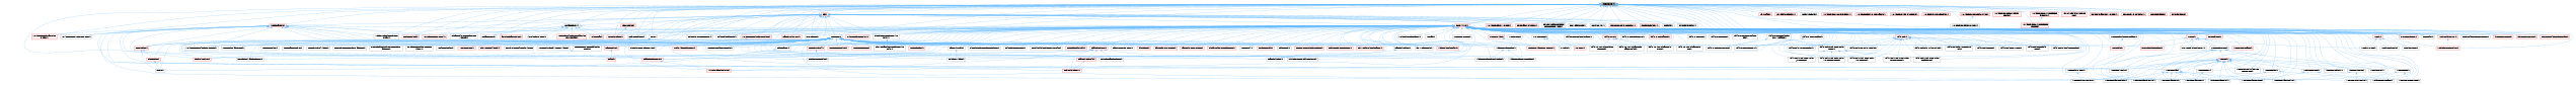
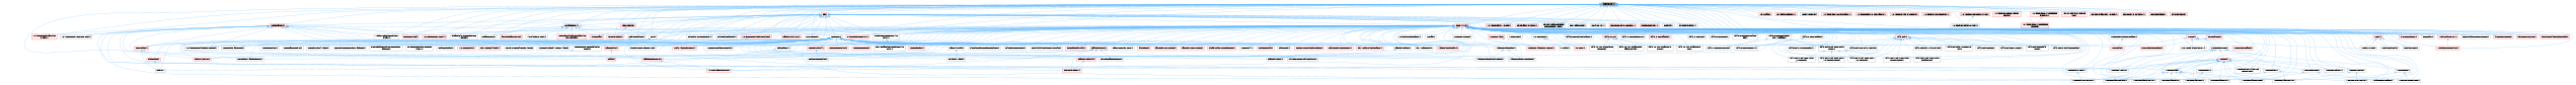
  digraph {
    node [color=grey40 fillcolor=white fontname=Helvetica fontsize=10 shape=box style=filled]
    edge [color=steelblue1 dir=back fontname=Helvetica fontsize=10 labelfontname=Helvetica labelfontsize=10 style=solid]
    n1 [color=gray40 fillcolor=grey60 fontcolor=black height=0.2 label="SparseArray.h" width=0.4]
    n2 [height=0.2 label="AssetData.h" width=0.4]
    n3 [color=red fillcolor="#FFF0F0" height=0.2 label="FindInBlueprints.h" width=0.4]
    n4 [height=0.2 label="BlueprintConnectionDrawing\lPolicy.h" width=0.4]
    n5 [height=0.2 label="ConfigCacheIni.h" width=0.4]
    n6 [height=0.2 label="ConfigContext.h" width=0.4]
    n7 [height=0.2 label="Core.h" width=0.4]
    n8 [color=red fillcolor="#FFF0F0" height=0.2 label="CoreSharedPCH.h" width=0.4]
    n9 [height=0.2 label="IPlatformFileManagedStorage\lWrapper.h" width=0.4]
    n10 [color=red fillcolor="#FFF0F0" height=0.2 label="CoreMinimal.h" width=0.4]
    n11 [color=red fillcolor="#FFF0F0" height=0.2 label="CoreRedirects.h" width=0.4]
    n12 [height=0.2 label="DestructibleHLODComponent.h" width=0.4]
    n13 [color=red fillcolor="#FFF0F0" height=0.2 label="K2Node_BaseAsyncTask.h" width=0.4]
    n14 [color=red fillcolor="#FFF0F0" height=0.2 label="LineSetComponent.h" width=0.4]
    n15 [color=red fillcolor="#FFF0F0" height=0.2 label="MeshAttributeArray.h" width=0.4]
    n16 [color=red fillcolor="#FFF0F0" height=0.2 label="MeshElementContainer.h" width=0.4]
    n17 [color=red fillcolor="#FFF0F0" height=0.2 label="MovieSceneEvaluationTemplate.h" width=0.4]
    n18 [height=0.2 label="MovieSceneCompiledDataManager.h" width=0.4]
    n19 [color=red fillcolor="#FFF0F0" height=0.2 label="PackageReload.h" width=0.4]
    n20 [color=red fillcolor="#FFF0F0" height=0.2 label="PointSetComponent.h" width=0.4]
    n21 [height=0.2 label="RedirectCollector.h" width=0.4]
    n22 [height=0.2 label="SBlueprintNamespaceEntry.h" width=0.4]
    n23 [height=0.2 label="SFilterableObjectList.h" width=0.4]
    n24 [color=red fillcolor="#FFF0F0" height=0.2 label="SGraphActionMenu.h" width=0.4]
    n25 [height=0.2 label="SKeySelector.h" width=0.4]
    n26 [color=red fillcolor="#FFF0F0" height=0.2 label="SKismetDebugTreeView.h" width=0.4]
    n27 [color=red fillcolor="#FFF0F0" height=0.2 label="SNameComboBox.h" width=0.4]
    n28 [height=0.2 label="SSCSEditor.h" width=0.4]
    n29 [color=red fillcolor="#FFF0F0" height=0.2 label="SequencerClipboardReconciler.h" width=0.4]
    n30 [color=red fillcolor="#FFF0F0" height=0.2 label="CsvProfiler.h" width=0.4]
    n31 [color=red fillcolor="#FFF0F0" height=0.2 label="CurveEditorSelection.h" width=0.4]
    n32 [height=0.2 label="LoadTimeTracker.h" width=0.4]
    n33 [color=red fillcolor="#FFF0F0" height=0.2 label="MovieSceneComponentRegistry.h" width=0.4]
    n34 [color=red fillcolor="#FFF0F0" height=0.2 label="MovieSceneEntityGrouping\lSystem.h" width=0.4]
    n35 [color=red fillcolor="#FFF0F0" height=0.2 label="MovieSceneEntityManager.h" width=0.4]
    n36 [color=red fillcolor="#FFF0F0" height=0.2 label="MovieSceneEntitySystemGraphs.h" width=0.4]
    n37 [color=red fillcolor="#FFF0F0" height=0.2 label="MovieSceneInitialValueCache.h" width=0.4]
    n38 [color=red fillcolor="#FFF0F0" height=0.2 label="MovieSceneInstanceRegistry.h" width=0.4]
    n39 [color=red fillcolor="#FFF0F0" height=0.2 label="MovieSceneInterrogationLinker.h" width=0.4]
    n40 [height=0.2 label="MovieScenePredictionSystem.h" width=0.4]
    n41 [color=red fillcolor="#FFF0F0" height=0.2 label="MovieSceneOverlappingEntity\lTracker.h" width=0.4]
    n42 [color=red fillcolor="#FFF0F0" height=0.2 label="MovieScenePreAnimatedState\lExtension.h" width=0.4]
    n43 [color=red fillcolor="#FFF0F0" height=0.2 label="MovieScenePreAnimatedState\lStorage.h" width=0.4]
    n44 [height=0.2 label="MovieSceneTrackInstanceSystem.h" width=0.4]
    n45 [color=red fillcolor="#FFF0F0" height=0.2 label="NetworkPredictionInstance\lMap.h" width=0.4]
    n46 [color=red fillcolor="#FFF0F0" height=0.2 label="RayTracingGeometryManager.h" width=0.4]
    n47 [color=red fillcolor="#FFF0F0" height=0.2 label="RenderGraphValidation.h" width=0.4]
    n48 [color=red fillcolor="#FFF0F0" height=0.2 label="ResourceSize.h" width=0.4]
    n49 [height=0.2 label="SBlueprintEditorSelected\lDebugObjectWidget.h" width=0.4]
    n50 [height=0.2 label="SCurveEditorTree.h" width=0.4]
    n51 [height=0.2 label="SOutlinerView.h" width=0.4]
    n52 [color=red fillcolor="#FFF0F0" height=0.2 label="SequencerAddKeyOperation.h" width=0.4]
    n53 [color=red fillcolor="#FFF0F0" height=0.2 label="SequencerKeyCollection.h" width=0.4]
    n54 [color=red fillcolor="#FFF0F0" height=0.2 label="Set.h" width=0.4]
    n55 [color=red fillcolor="#FFF0F0" height=0.2 label="ShaderCodeLibrary.h" width=0.4]
    n56 [height=0.2 label="StatsFile.h" width=0.4]
    n57 [height=0.2 label="StringTableRegistry.h" width=0.4]
    n58 [color=red fillcolor="#FFF0F0" height=0.2 label="UObjectGlobals.h" width=0.4]
    n59 [height=0.2 label="WeightAndEasingEvaluator\lSystem.h" width=0.4]
    n60 [color=red fillcolor="#FFF0F0" height=0.2 label="SparseDelegate.h" width=0.4]
    n61 [color=red fillcolor="#FFF0F0" height=0.2 label="StringTableCore.h" width=0.4]
    n62 [color=red fillcolor="#FFF0F0" height=0.2 label="ActorDescContainer.h" width=0.4]
    n63 [color=red fillcolor="#FFF0F0" height=0.2 label="AnimationGraphSchema.h" width=0.4]
    n64 [height=0.2 label="AnimationStateMachineSchema.h" width=0.4]
    n65 [height=0.2 label="AssetDataTagMapSerialization\lDetails.h" width=0.4]
    n66 [height=0.2 label="AssetDataToken.h" width=0.4]
    n67 [color=red fillcolor="#FFF0F0" height=0.2 label="AssetDragDropOp.h" width=0.4]
    n68 [height=0.2 label="AssetReferenceFixer.h" width=0.4]
    n69 [height=0.2 label="AssetRegistryGenerator.h" width=0.4]
    n70 [color=red fillcolor="#FFF0F0" height=0.2 label="AssetSelection.h" width=0.4]
    n71 [height=0.2 label="AssetSourceFilenameCache.h" width=0.4]
    n72 [color=red fillcolor="#FFF0F0" height=0.2 label="AssetThumbnail.h" width=0.4]
    n73 [height=0.2 label="SDeleteAssetsDialog.h" width=0.4]
    n74 [height=0.2 label="AssetThumbnailWidget.h" width=0.4]
    n75 [color=red fillcolor="#FFF0F0" height=0.2 label="AudioWidgetSubsystem.h" width=0.4]
    n76 [height=0.2 label="BlueprintActionDatabaseRegistrar.h" width=0.4]
    n77 [height=0.2 label="BlueprintAssetNodeSpawner.h" width=0.4]
    n78 [height=0.2 label="CollectionDragDropOp.h" width=0.4]
    n79 [height=0.2 label="CompileAllBlueprintsCommandlet.h" width=0.4]
    n80 [color=red fillcolor="#FFF0F0" height=0.2 label="DataTableEditorUtils.h" width=0.4]
    n81 [color=red fillcolor="#FFF0F0" height=0.2 label="EdGraphSchema.h" width=0.4]
    n82 [color=red fillcolor="#FFF0F0" height=0.2 label="EngineSharedPCH.h" width=0.4]
    n83 [color=red fillcolor="#FFF0F0" height=0.2 label="EdGraphSchema_K2.h" width=0.4]
    n84 [height=0.2 label="SoundCueGraphSchema.h" width=0.4]
    n85 [height=0.2 label="SoundSubmixGraphSchema.h" width=0.4]
    n86 [color=red fillcolor="#FFF0F0" height=0.2 label="Editor.h" width=0.4]
    n87 [height=0.2 label="EditorAnimUtils.h" width=0.4]
    n88 [height=0.2 label="SSkeletonWidget.h" width=0.4]
    n89 [height=0.2 label="EditorAssetSubsystem.h" width=0.4]
    n90 [color=red fillcolor="#FFF0F0" height=0.2 label="EditorEngine.h" width=0.4]
    n91 [height=0.2 label="ExternalAssetDependencyGatherer.h" width=0.4]
    n92 [height=0.2 label="ExternalObjectAndActorDependency\lGatherer.h" width=0.4]
    n93 [color=red fillcolor="#FFF0F0" height=0.2 label="ExternalPackageHelper.h" width=0.4]
    n94 [color=red fillcolor="#FFF0F0" height=0.2 label="FileHelpers.h" width=0.4]
    n95 [color=red fillcolor="#FFF0F0" height=0.2 label="GameplayCueManager.h" width=0.4]
    n96 [color=red fillcolor="#FFF0F0" height=0.2 label="GameplayTagsManager.h" width=0.4]
    n97 [color=red fillcolor="#FFF0F0" height=0.2 label="IPlatformFileManagedStorage.h" width=0.4]
    n98 [height=0.2 label="IAssetFamily.h" width=0.4]
    n99 [color=red fillcolor="#FFF0F0" height=0.2 label="LandscapeUtils.h" width=0.4]
    n100 [height=0.2 label="LevelSequenceShotMetaData\lLibrary.h" width=0.4]
    n101 [height=0.2 label="MediaTrackEditor.h" width=0.4]
-   n102 [color=red fillcolor="#FFF0F0" height=0.2 label="NoExportTypes.h" width=0.4]
+   n102 [color=red fillcolor="#FFF0F0" height=0.2 label="MoveToLocation.h" width=0.4]
    n103 [height=0.2 label="ObjectLibrary.h" width=0.4]
    n104 [height=0.2 label="ObjectTools.h" width=0.4]
    n105 [color=red fillcolor="#FFF0F0" height=0.2 label="PropertyCustomizationHelpers.h" width=0.4]
    n106 [color=red fillcolor="#FFF0F0" height=0.2 label="ReimportFbxSceneFactory.h" width=0.4]
    n107 [color=red fillcolor="#FFF0F0" height=0.2 label="RigVMEditorBlueprintLibrary.h" width=0.4]
    n108 [height=0.2 label="RigVMEditorTools.h" width=0.4]
    n109 [color=red fillcolor="#FFF0F0" height=0.2 label="RigVMTreeToolkitTask.h" width=0.4]
    n110 [height=0.2 label="SGraphPinClass.h" width=0.4]
    n111 [height=0.2 label="SGraphPinObject.h" width=0.4]
    n112 [height=0.2 label="SoundWaveLoadingBehavior.cpp" width=0.4]
    n113 [height=0.2 label="VPAssetThumbnailWrapperWidget.h" width=0.4]
    n114 [color=red fillcolor="#FFF0F0" height=0.2 label="WidgetBlueprintEditor.h" width=0.4]
    n115 [height=0.2 label="WidgetTemplateBlueprintClass.h" width=0.4]
    n116 [height=0.2 label="WidgetTemplateClass.h" width=0.4]
    n117 [height=0.2 label="WidgetTemplateImageClass.h" width=0.4]
    n118 [height=0.2 label="RigVMEdGraphConnectionDrawing\lPolicy.h" width=0.4]
    n119 [color=red fillcolor="#FFF0F0" height=0.2 label="EdGraphNodeUtils.h" width=0.4]
    n120 [color=red fillcolor="#FFF0F0" height=0.2 label="GenericPlatformDriver.h" width=0.4]
    n121 [color=red fillcolor="#FFF0F0" height=0.2 label="InternationalizationConditioning\lCommandlet.h" width=0.4]
    n122 [height=0.2 label="VirtualizationSystem.h" width=0.4]
    n123 [color=red fillcolor="#FFF0F0" height=0.2 label="VoiceConfig.h" width=0.4]
    n124 [height=0.2 label="Engine.h" width=0.4]
    n125 [color=red fillcolor="#FFF0F0" height=0.2 label="CoreUObject.h" width=0.4]
    n126 [color=red fillcolor="#FFF0F0" height=0.2 label="SlateBasics.h" width=0.4]
    n127 [height=0.2 label="AIAsyncTaskBlueprintProxy.h" width=0.4]
    n128 [height=0.2 label="AIBlueprintHelperLibrary.h" width=0.4]
    n129 [height=0.2 label="AIConfig.h" width=0.4]
    n130 [color=red fillcolor="#FFF0F0" height=0.2 label="AIController.h" width=0.4]
    n131 [color=red fillcolor="#FFF0F0" height=0.2 label="AIDataProvider.h" width=0.4]
    n132 [color=red fillcolor="#FFF0F0" height=0.2 label="AIDataProvider_QueryParams.h" width=0.4]
    n133 [height=0.2 label="AIHotSpotManager.h" width=0.4]
    n134 [height=0.2 label="AIModule.h" width=0.4]
    n135 [height=0.2 label="AIPerceptionComponent.h" width=0.4]
    n136 [height=0.2 label="AIPerceptionListenerInterface.h" width=0.4]
    n137 [height=0.2 label="AIPerceptionStimuliSource\lComponent.h" width=0.4]
    n138 [height=0.2 label="AIPerceptionSystem.h" width=0.4]
    n139 [height=0.2 label="AIPerceptionTypes.h" width=0.4]
    n140 [color=red fillcolor="#FFF0F0" height=0.2 label="AISense.h" width=0.4]
    n141 [height=0.2 label="AISenseConfig.h" width=0.4]
    n142 [height=0.2 label="AISenseConfig_Blueprint.h" width=0.4]
    n143 [height=0.2 label="AISenseConfig_Damage.h" width=0.4]
    n144 [height=0.2 label="AISenseConfig_Hearing.h" width=0.4]
    n145 [height=0.2 label="AISenseConfig_Prediction.h" width=0.4]
    n146 [height=0.2 label="AISenseConfig_Sight.h" width=0.4]
    n147 [height=0.2 label="AISenseConfig_Team.h" width=0.4]
    n148 [height=0.2 label="AISenseConfig_Touch.h" width=0.4]
    n149 [height=0.2 label="AISense_Blueprint.h" width=0.4]
    n150 [height=0.2 label="AISense_Damage.h" width=0.4]
    n151 [height=0.2 label="AISenseEvent_Damage.h" width=0.4]
    n152 [height=0.2 label="AISense_Hearing.h" width=0.4]
    n153 [height=0.2 label="AISenseEvent_Hearing.h" width=0.4]
    n154 [height=0.2 label="AISense_Prediction.h" width=0.4]
    n155 [height=0.2 label="AISense_Sight.h" width=0.4]
    n156 [height=0.2 label="AISightTargetInterface.h" width=0.4]
    n157 [height=0.2 label="AISense_Team.h" width=0.4]
-   n158 [height=0.2 label="AISense_Touch.h" width=0.4]
    n159 [height=0.2 label="AISenseEvent.h" width=0.4]
    n160 [color=red fillcolor="#FFF0F0" height=0.2 label="AIResourceInterface.h" width=0.4]
    n161 [height=0.2 label="AIResources.h" width=0.4]
    n162 [color=red fillcolor="#FFF0F0" height=0.2 label="AISystem.h" width=0.4]
    n163 [height=0.2 label="AISystemBase.h" width=0.4]
    n164 [color=red fillcolor="#FFF0F0" height=0.2 label="AITask.h" width=0.4]
    n165 [height=0.2 label="AITask_LockLogic.h" width=0.4]
    n166 [height=0.2 label="AITask_MoveTo.h" width=0.4]
    n167 [height=0.2 label="AITask_RunEQS.h" width=0.4]
    n168 [color=red fillcolor="#FFF0F0" height=0.2 label="AITypes.h" width=0.4]
    n169 [color=red fillcolor="#FFF0F0" height=0.2 label="AbilityAsync.h" width=0.4]
    n170 [height=0.2 label="AbilityAsync_WaitAttribute\lChanged.h" width=0.4]
    n171 [height=0.2 label="AbilityAsync_WaitGameplay\lEffectApplied.h" width=0.4]
    n172 [height=0.2 label="AbilityAsync_WaitGameplay\lEvent.h" width=0.4]
    n173 [height=0.2 label="AbilityAsync_WaitGameplay\lTag.h" width=0.4]
    n174 [height=0.2 label="AbilitySystemBlueprintLibrary.h" width=0.4]
    n175 [height=0.2 label="AbilitySystemComponent.h" width=0.4]
    n176 [height=0.2 label="AbilitySystemDebugHUD.h" width=0.4]
    n177 [color=red fillcolor="#FFF0F0" height=0.2 label="AbilitySystemGlobals.h" width=0.4]
    n178 [height=0.2 label="AbilitySystemInterface.h" width=0.4]
    n179 [height=0.2 label="AbilitySystemTestPawn.h" width=0.4]
    n180 [height=0.2 label="AbilitySystemLog.h" width=0.4]
    n181 [height=0.2 label="AbilitySystemReplication\lProxyInterface.h" width=0.4]
    n182 [height=0.2 label="AbilitySystemStats.h" width=0.4]
    n183 [height=0.2 label="AbilitySystemTestAttribute\lSet.h" width=0.4]
    n184 [color=red fillcolor="#FFF0F0" height=0.2 label="AbilityTask.h" width=0.4]
    n185 [height=0.2 label="AbilityTask_ApplyRootMotion\lConstantForce.h" width=0.4]
    n186 [height=0.2 label="AbilityTask_ApplyRootMotion\lJumpForce.h" width=0.4]
    n187 [height=0.2 label="AbilityTask_ApplyRootMotion\lMoveToActorForce.h" width=0.4]
    n188 [height=0.2 label="AbilityTask_ApplyRootMotion\lMoveToForce.h" width=0.4]
    n189 [height=0.2 label="AbilityTask_ApplyRootMotion\lRadialForce.h" width=0.4]
    n190 [height=0.2 label="AbilityTask_ApplyRootMotion\l_Base.h" width=0.4]
    n191 [height=0.2 label="AbilityTask_MoveToLocation.h" width=0.4]
    n192 [height=0.2 label="AbilityTask_NetworkSyncPoint.h" width=0.4]
    n193 [height=0.2 label="AbilityTask_PlayAnimAndWait.h" width=0.4]
    n194 [height=0.2 label="AbilityTask_PlayMontageAnd\lWait.h" width=0.4]
    n195 [height=0.2 label="AbilityTask_Repeat.h" width=0.4]
    n196 [height=0.2 label="AbilityTask_SpawnActor.h" width=0.4]
    n197 [height=0.2 label="AbilityTask_StartAbility\lState.h" width=0.4]
    n198 [height=0.2 label="AbilityTask_VisualizeTargeting.h" width=0.4]
    n1 -> n2
    n1 -> n3
    n1 -> n4
    n1 -> n5
    n1 -> n6
    n1 -> n7
    n1 -> n8
    n1 -> n9
    n1 -> n10
    n1 -> n11
    n1 -> n12
    n1 -> n13
    n1 -> n14
    n1 -> n15
    n1 -> n16
    n1 -> n17
    n1 -> n18
    n1 -> n19
    n1 -> n20
    n1 -> n21
    n1 -> n22
    n1 -> n23
    n1 -> n24
    n1 -> n25
    n1 -> n26
    n1 -> n27
    n1 -> n28
    n1 -> n29
    n1 -> n30
    n1 -> n31
    n1 -> n32
    n1 -> n33
    n1 -> n34
    n1 -> n35
    n1 -> n36
    n1 -> n37
    n1 -> n38
    n1 -> n39
    n1 -> n40
    n1 -> n41
    n1 -> n42
    n1 -> n43
    n1 -> n44
    n1 -> n45
    n1 -> n46
    n1 -> n47
    n1 -> n48
    n1 -> n49
    n1 -> n50
    n1 -> n51
    n1 -> n52
    n1 -> n53
    n1 -> n54
    n1 -> n55
    n1 -> n56
    n1 -> n57
    n1 -> n58
    n1 -> n59
    n1 -> n60
    n1 -> n61
    n2 -> n62
    n2 -> n63
    n2 -> n64
    n2 -> n65
    n2 -> n66
    n2 -> n67
    n2 -> n68
    n2 -> n69
    n2 -> n70
    n2 -> n71
    n2 -> n72
    n2 -> n73
    n2 -> n74
    n2 -> n75
    n2 -> n76
    n2 -> n77
    n2 -> n78
    n2 -> n79
    n2 -> n80
    n2 -> n81
    n2 -> n82
    n2 -> n83
    n2 -> n84
    n2 -> n85
    n2 -> n86
    n2 -> n87
    n2 -> n88
    n2 -> n89
    n2 -> n90
    n2 -> n91
    n2 -> n92
    n2 -> n93
    n2 -> n94
    n2 -> n95
    n2 -> n96
    n2 -> n97
    n2 -> n98
    n2 -> n99
    n2 -> n100
    n2 -> n101
    n2 -> n102
    n2 -> n103
    n2 -> n104
    n2 -> n105
    n2 -> n106
    n2 -> n107
    n2 -> n108
    n2 -> n109
    n2 -> n110
    n2 -> n111
    n2 -> n112
    n2 -> n113
    n2 -> n114
    n2 -> n115
    n2 -> n116
    n2 -> n117
    n4 -> n118
    n5 -> n6
    n5 -> n7
    n5 -> n8
    n5 -> n9
    n5 -> n119
    n5 -> n120
    n5 -> n121
    n5 -> n122
    n5 -> n123
    n7 -> n124
    n7 -> n125
    n7 -> n126
    n10 -> n3
    n10 -> n4
    n10 -> n7
    n10 -> n8
    n10 -> n11
    n10 -> n12
    n10 -> n13
    n10 -> n14
    n10 -> n15
    n10 -> n16
    n10 -> n17
    n10 -> n19
    n10 -> n20
    n10 -> n21
    n10 -> n22
    n10 -> n23
    n10 -> n24
    n10 -> n25
    n10 -> n26
    n10 -> n27
    n10 -> n28
    n10 -> n29
    n10 -> n62
    n10 -> n63
    n10 -> n64
    n10 -> n67
    n10 -> n70
    n10 -> n71
    n10 -> n72
    n10 -> n73
    n10 -> n75
    n10 -> n76
    n10 -> n77
    n10 -> n78
    n10 -> n79
    n10 -> n80
    n10 -> n81
    n10 -> n83
    n10 -> n84
    n10 -> n86
    n10 -> n87
    n10 -> n88
    n10 -> n89
    n10 -> n90
    n10 -> n94
    n10 -> n95
    n10 -> n96
    n10 -> n97
    n10 -> n98
    n10 -> n99
    n10 -> n103
    n10 -> n104
    n10 -> n105
    n10 -> n106
    n10 -> n107
    n10 -> n108
    n10 -> n110
    n10 -> n111
    n10 -> n114
    n10 -> n115
    n10 -> n116
    n10 -> n117
    n10 -> n119
    n10 -> n121
    n10 -> n123
    n10 -> n127
    n10 -> n128
    n10 -> n129
    n10 -> n130
    n10 -> n131
    n10 -> n132
    n10 -> n133
    n10 -> n134
    n10 -> n135
    n10 -> n136
    n10 -> n137
    n10 -> n138
    n10 -> n139
    n10 -> n140
    n10 -> n141
    n10 -> n142
    n10 -> n143
    n10 -> n144
    n10 -> n145
    n10 -> n146
    n10 -> n147
    n10 -> n148
    n10 -> n149
    n10 -> n150
    n10 -> n151
    n10 -> n152
    n10 -> n153
    n10 -> n154
    n10 -> n155
    n10 -> n156
    n10 -> n157
-   n10 -> n158
    n10 -> n159
    n10 -> n160
    n10 -> n161
    n10 -> n162
    n10 -> n163
    n10 -> n164
    n10 -> n165
    n10 -> n166
    n10 -> n167
    n10 -> n168
    n10 -> n169
    n10 -> n170
    n10 -> n171
    n10 -> n172
    n10 -> n173
    n10 -> n174
    n10 -> n175
    n10 -> n176
    n10 -> n177
    n10 -> n178
    n10 -> n179
    n10 -> n180
    n10 -> n181
    n10 -> n182
    n10 -> n183
    n10 -> n184
    n10 -> n185
    n10 -> n186
    n10 -> n187
    n10 -> n188
    n10 -> n189
    n10 -> n190
    n10 -> n191
    n10 -> n192
    n10 -> n193
    n10 -> n194
    n10 -> n195
    n10 -> n196
    n10 -> n197
    n10 -> n198
    n11 -> n93
    n15 -> n16
    n17 -> n18
    n21 -> n125
    n39 -> n40
    n42 -> n43
    n48 -> n8
    n54 -> n2
    n54 -> n3
    n54 -> n4
    n54 -> n5
    n54 -> n6
    n54 -> n7
    n54 -> n8
    n54 -> n10
    n54 -> n17
    n54 -> n18
    n54 -> n21
    n54 -> n22
    n54 -> n23
    n54 -> n24
    n54 -> n25
    n54 -> n26
    n54 -> n27
    n54 -> n28
    n54 -> n35
    n54 -> n47
    n54 -> n49
    n54 -> n50
    n54 -> n51
    n54 -> n52
    n54 -> n55
    n54 -> n56
    n54 -> n57
    n54 -> n58
    n54 -> n59
    n54 -> n69
    n54 -> n71
    n54 -> n83
    n58 -> n2
    n58 -> n13
    n58 -> n18
    n58 -> n19
    n58 -> n34
    n58 -> n44
    n58 -> n59
    n58 -> n75
    n58 -> n77
    n58 -> n83
    n58 -> n85
    n58 -> n90
    n58 -> n125
    n58 -> n130
    n58 -> n138
    n58 -> n141
    n58 -> n149
    n58 -> n153
    n65 -> n3
    n72 -> n73
    n81 -> n63
    n81 -> n64
    n81 -> n82
    n81 -> n83
    n81 -> n84
    n81 -> n85
    n81 -> n119
    n83 -> n63
    n87 -> n88
    n90 -> n86
    n103 -> n124
    n111 -> n110
    n116 -> n115
    n116 -> n117
    n119 -> n82
    n125 -> n124
    n125 -> n126
    n126 -> n124
    n131 -> n132
    n136 -> n130
    n138 -> n135
    n139 -> n135
    n139 -> n138
    n139 -> n140
    n139 -> n141
    n139 -> n144
    n139 -> n146
    n139 -> n159
    n140 -> n135
    n140 -> n137
    n140 -> n138
    n140 -> n141
    n140 -> n142
    n140 -> n143
    n140 -> n144
    n140 -> n145
    n140 -> n146
    n140 -> n147
    n140 -> n148
    n140 -> n149
    n140 -> n150
    n140 -> n152
    n140 -> n154
    n140 -> n155
    n140 -> n157
-   n140 -> n158
    n141 -> n142
    n141 -> n143
    n141 -> n144
    n141 -> n145
    n141 -> n146
    n141 -> n147
    n141 -> n148
    n150 -> n143
    n150 -> n151
    n152 -> n144
    n152 -> n153
    n155 -> n146
    n155 -> n156
    n157 -> n147
    n159 -> n151
    n159 -> n153
    n163 -> n134
    n163 -> n162
    n164 -> n165
    n164 -> n166
    n164 -> n167
    n168 -> n127
    n168 -> n130
    n168 -> n139
    n168 -> n160
    n168 -> n166
    n169 -> n170
    n169 -> n171
    n169 -> n172
    n169 -> n173
    n178 -> n179
    n181 -> n175
    n184 -> n185
    n184 -> n186
    n184 -> n187
    n184 -> n188
    n184 -> n189
    n184 -> n190
    n184 -> n191
    n184 -> n192
    n184 -> n193
    n184 -> n194
    n184 -> n195
    n184 -> n196
    n184 -> n197
    n184 -> n198
    n190 -> n185
    n190 -> n186
    n190 -> n187
    n190 -> n188
    n190 -> n189
  }
